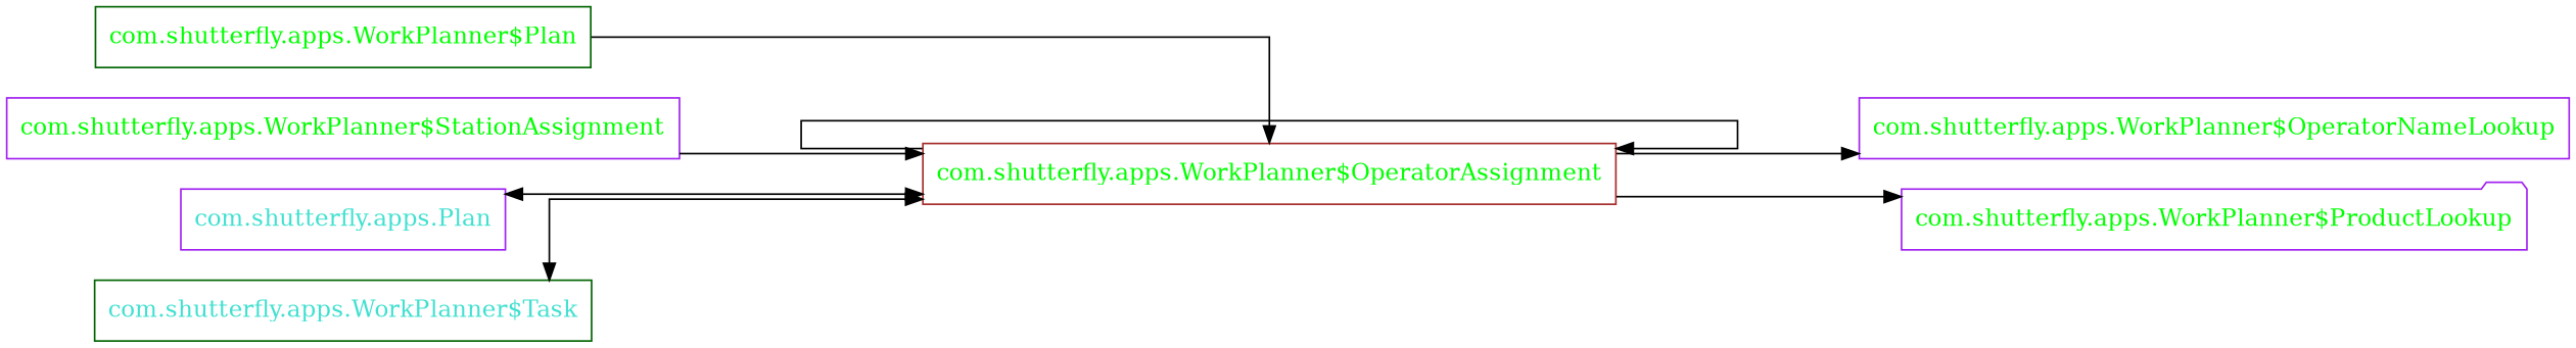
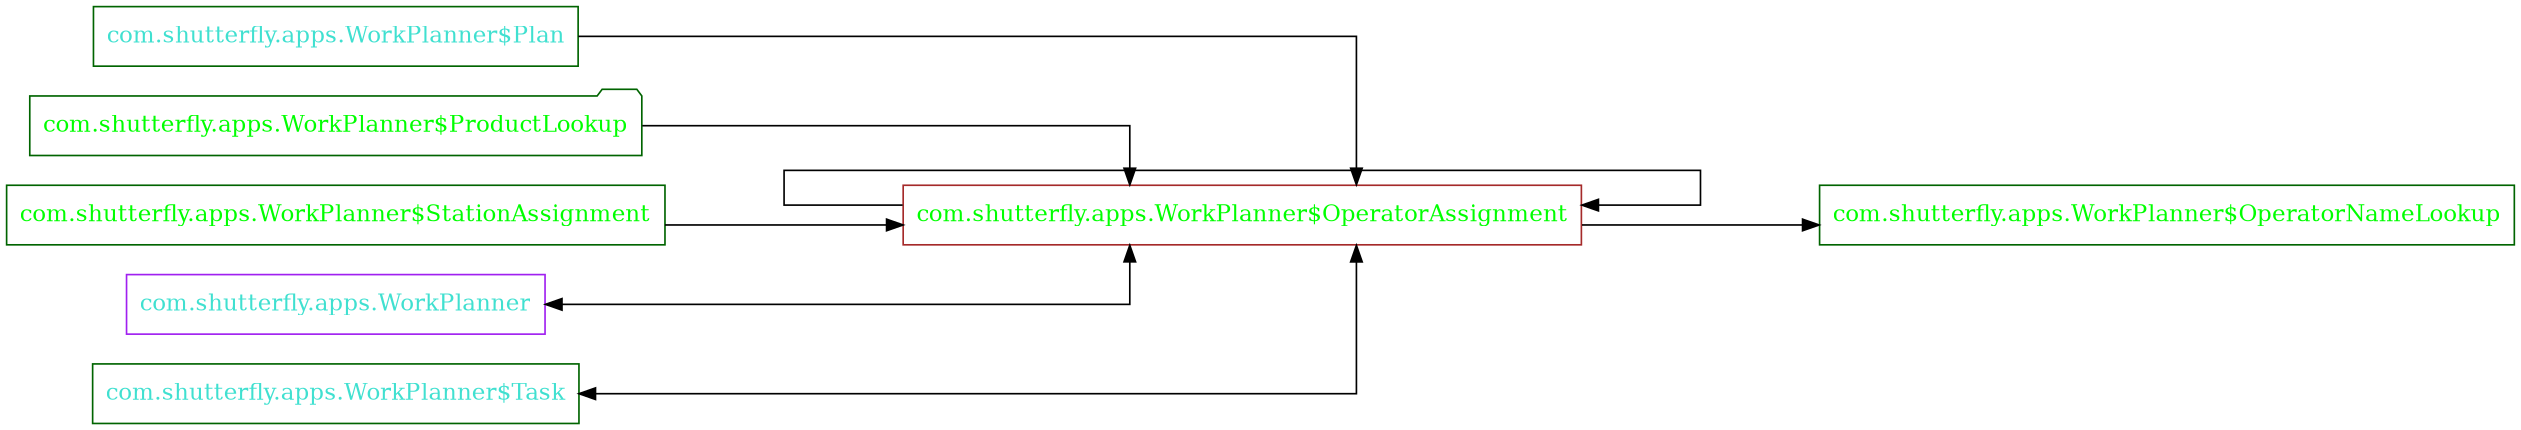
  digraph {
    concentrate=true
    rankdir=LR
    ranksep=2.0
    splines=ortho
    node [color=purple fontcolor=green shape=box]
    "com.shutterfly.apps.WorkPlanner$OperatorAssignment" [color=brown]
-   "com.shutterfly.apps.WorkPlanner$OperatorNameLookup"
-   "com.shutterfly.apps.WorkPlanner$Plan" [color=darkgreen]
-   "com.shutterfly.apps.WorkPlanner$ProductLookup" [shape=folder]
-   "com.shutterfly.apps.WorkPlanner$StationAssignment"
-   "com.shutterfly.apps.WorkPlanner" [fontcolor=turquoise label="com.shutterfly.apps.Plan"]
+   "com.shutterfly.apps.WorkPlanner$OperatorNameLookup" [color=darkgreen]
+   "com.shutterfly.apps.WorkPlanner$Plan" [color=darkgreen fontcolor=turquoise]
+   "com.shutterfly.apps.WorkPlanner$ProductLookup" [color=darkgreen shape=folder]
+   "com.shutterfly.apps.WorkPlanner$StationAssignment" [color=darkgreen]
+   "com.shutterfly.apps.WorkPlanner" [fontcolor=turquoise]
    "com.shutterfly.apps.WorkPlanner$Task" [color=darkgreen fontcolor=turquoise]
    "com.shutterfly.apps.WorkPlanner$OperatorAssignment" -> "com.shutterfly.apps.WorkPlanner$OperatorAssignment"
    "com.shutterfly.apps.WorkPlanner$OperatorAssignment" -> "com.shutterfly.apps.WorkPlanner$OperatorNameLookup"
    "com.shutterfly.apps.WorkPlanner$Plan" -> "com.shutterfly.apps.WorkPlanner$OperatorAssignment"
-   "com.shutterfly.apps.WorkPlanner$OperatorAssignment" -> "com.shutterfly.apps.WorkPlanner$ProductLookup"
+   "com.shutterfly.apps.WorkPlanner$ProductLookup" -> "com.shutterfly.apps.WorkPlanner$OperatorAssignment"
    "com.shutterfly.apps.WorkPlanner$StationAssignment" -> "com.shutterfly.apps.WorkPlanner$OperatorAssignment"
    "com.shutterfly.apps.WorkPlanner" -> "com.shutterfly.apps.WorkPlanner$OperatorAssignment" [dir=both]
    "com.shutterfly.apps.WorkPlanner$Task" -> "com.shutterfly.apps.WorkPlanner$OperatorAssignment" [dir=both]
  }
